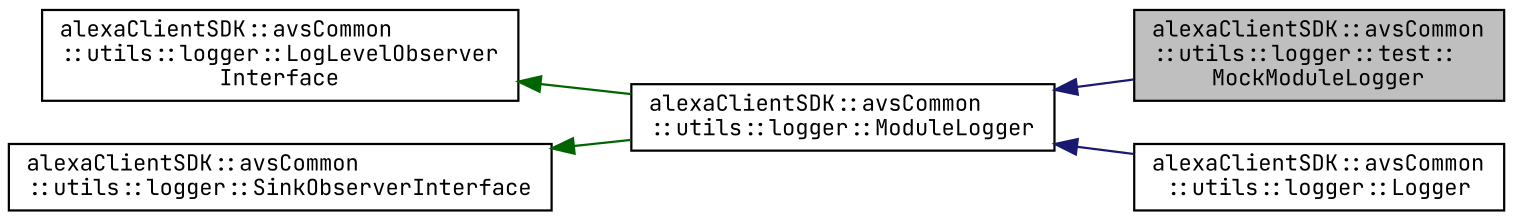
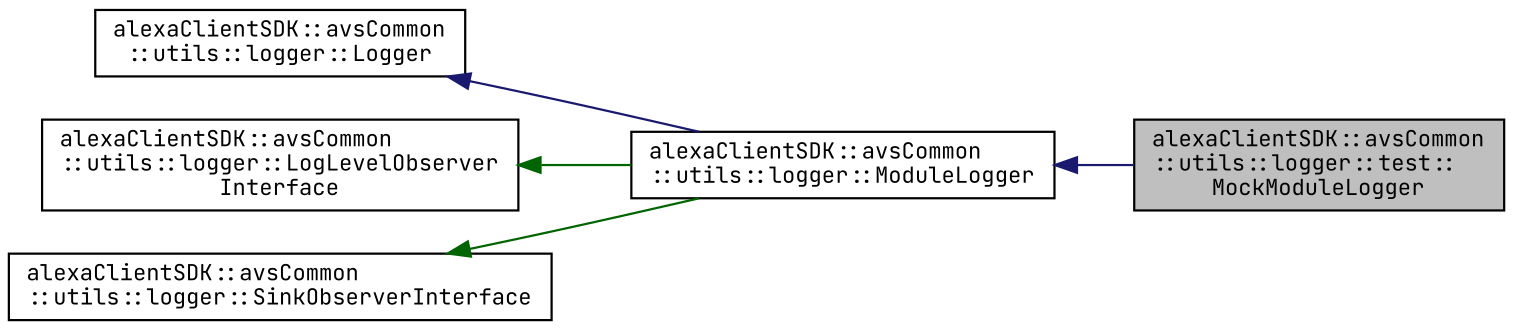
  digraph {
    rankdir=LR
    fontname="JetBrains Mono"
    node [color=black fillcolor=white fontname="JetBrains Mono" fontsize=10 shape=record style=filled]
    edge [color=midnightblue dir=back fontname="JetBrains Mono" fontsize=10 labelfontname=Helvetica labelfontsize=10 style=solid]
    n1 [fillcolor=grey75 fontcolor=black height=0.2 label="alexaClientSDK::avsCommon\l::utils::logger::test::\lMockModuleLogger" width=0.4]
    n2 [height=0.2 label="alexaClientSDK::avsCommon\l::utils::logger::ModuleLogger" width=0.4]
    n3 [height=0.2 label="alexaClientSDK::avsCommon\l::utils::logger::Logger" width=0.4]
    n4 [height=0.2 label="alexaClientSDK::avsCommon\l::utils::logger::LogLevelObserver\lInterface" width=0.4]
    n5 [height=0.2 label="alexaClientSDK::avsCommon\l::utils::logger::SinkObserverInterface" width=0.4]
    n2 -> n1
-   n2 -> n3
+   n3 -> n2
    n4 -> n2 [color=darkgreen]
    n5 -> n2 [color=darkgreen]
  }
